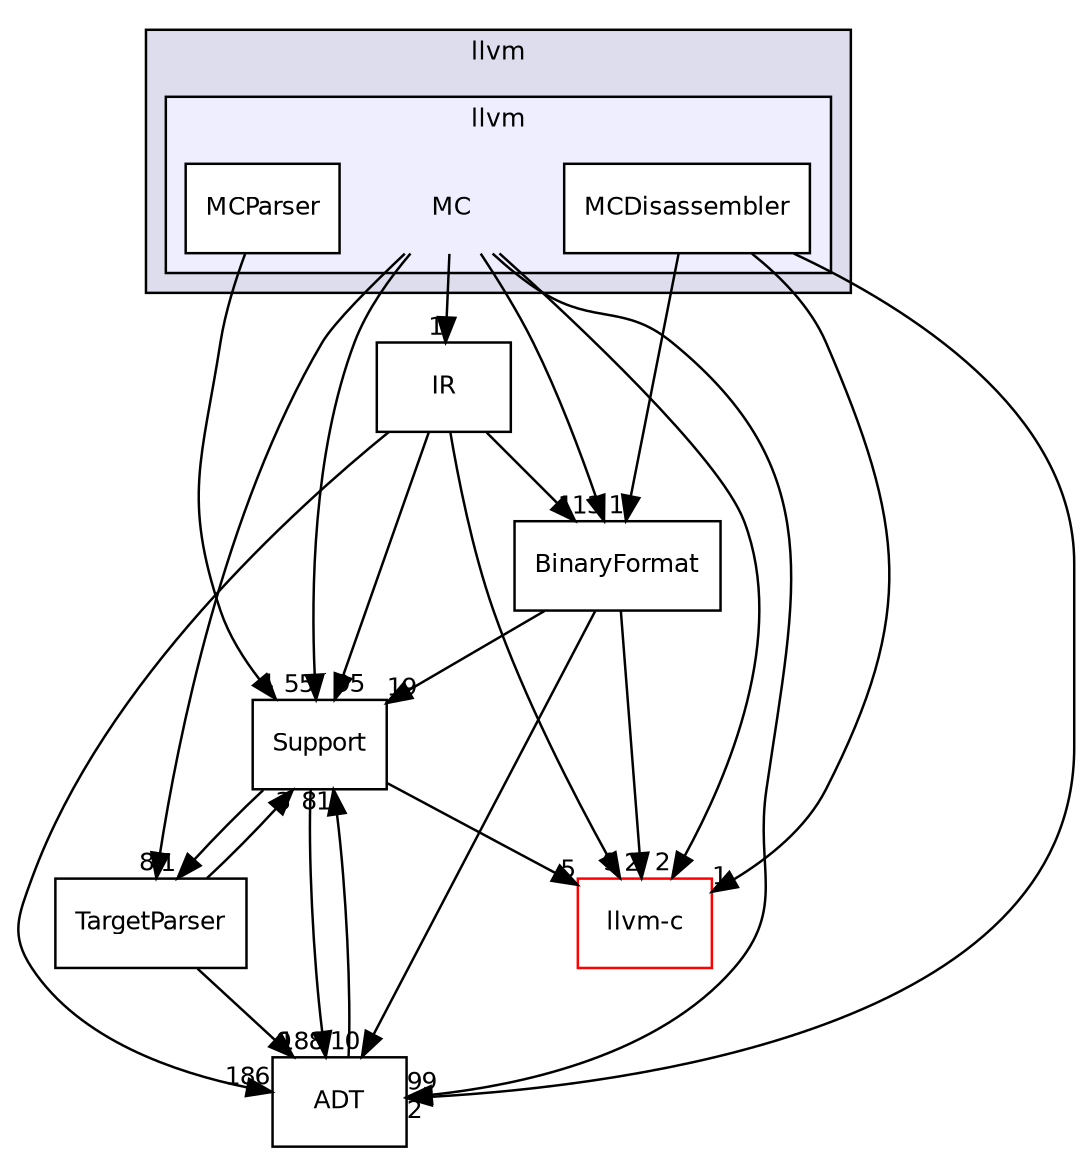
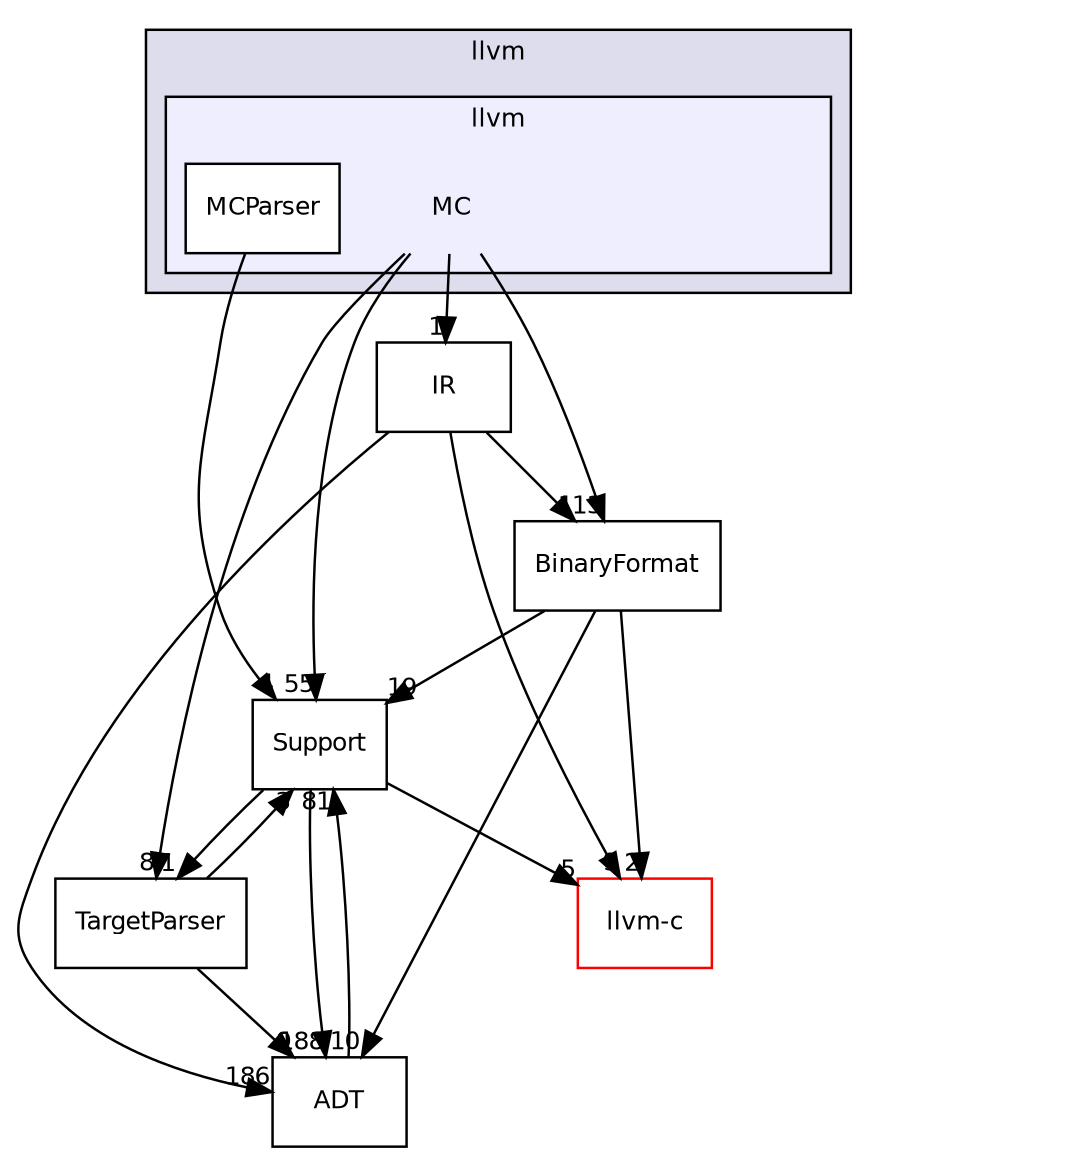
  digraph {
    compound=true
    node [fontname=Helvetica fontsize=10 shape=box]
    edge [headlabel=1 labeldistance=1.5 labelfontname=Helvetica labelfontsize=10]
    n1 [label=MC shape=plaintext]
-   n2 [color=black fillcolor=white label=MCDisassembler style=filled]
    n3 [color=black fillcolor=white label=MCParser style=filled]
    n4 [label=IR]
    n5 [color=black label=Support]
    n6 [label=ADT]
    n7 [label=TargetParser]
    n8 [color=red label="llvm-c"]
    n9 [label=BinaryFormat]
    subgraph cluster_1 {
      bgcolor="#ddddee"
      fontname=Helvetica
      fontsize=10
      label=llvm
      pencolor=black
      subgraph cluster_2 {
        bgcolor="#eeeeff"
        fontname=Helvetica
        fontsize=10
        label=llvm
        pencolor=black
        n1
-       n2
        n3
      }
    }
    n1 -> n4
    n1 -> n5 [headlabel=55]
-   n1 -> n6 [headlabel=99]
    n1 -> n7 [headlabel=8]
-   n1 -> n8 [headlabel=2]
    n1 -> n9 [headlabel=13]
-   n2 -> n6 [headlabel=2]
-   n2 -> n8
-   n2 -> n9
    n3 -> n5 [headlabel=4]
-   n4 -> n5 [headlabel=95]
    n4 -> n6 [headlabel=186]
    n4 -> n8 [headlabel=9]
    n4 -> n9
    n5 -> n6 [headlabel=188]
    n5 -> n7
    n5 -> n8 [headlabel=5]
    n6 -> n5 [headlabel=81]
    n7 -> n5 [headlabel=3]
    n7 -> n6 [headlabel=9]
    n9 -> n5 [headlabel=19]
    n9 -> n6 [headlabel=10]
    n9 -> n8 [headlabel=2]
  }
